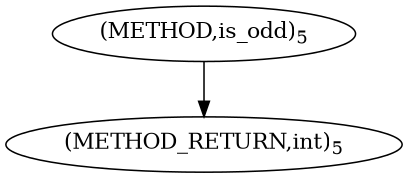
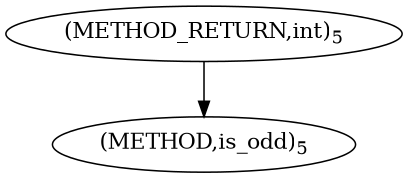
  digraph {
    n1 [label=<(METHOD,is_odd)<SUB>5</SUB>>]
    n2 [label=<(METHOD_RETURN,int)<SUB>5</SUB>>]
-   n1 -> n2
+   n2 -> n1
  }
